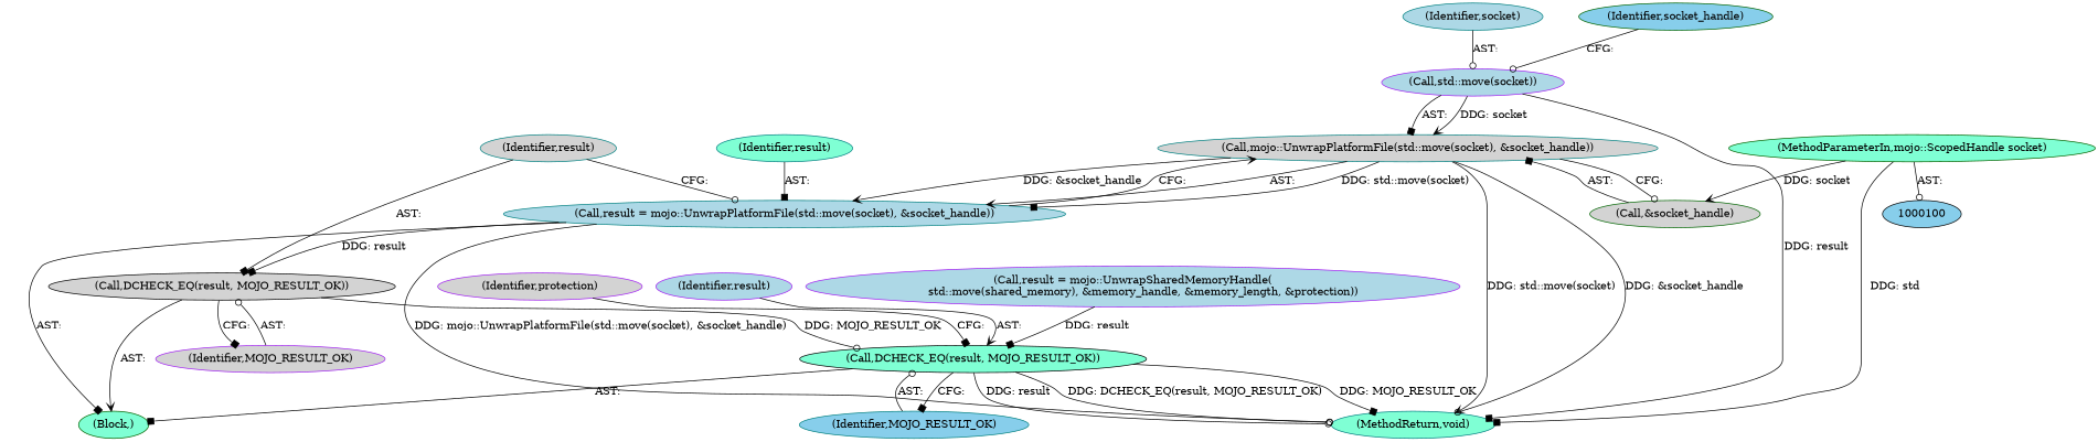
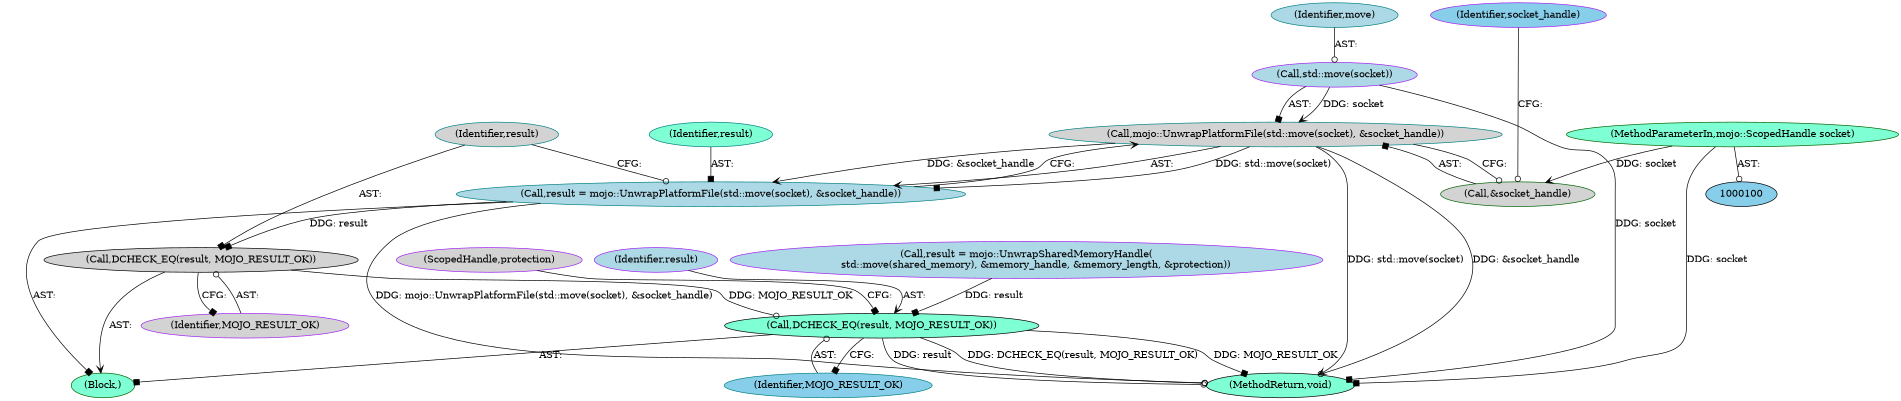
  digraph {
    node [color=teal fillcolor=lightgrey style=filled]
    edge [arrowhead=box]
    n1 [color=purple fillcolor=lightblue label="(Call,std::move(socket))"]
    n2 [label="(Call,mojo::UnwrapPlatformFile(std::move(socket), &socket_handle))"]
-   n3 [fillcolor=aquamarine label="(MethodReturn,void)"]
+   n3 [color=black fillcolor=aquamarine label="(MethodReturn,void)"]
    n4 [fillcolor=lightblue label="(Call,result = mojo::UnwrapPlatformFile(std::move(socket), &socket_handle))"]
    n5 [color=darkgreen label="(Call,&socket_handle)"]
-   n6 [fillcolor=lightblue label="(Identifier,socket)"]
+   n6 [fillcolor=lightblue label="(Identifier,move)"]
    n7 [color=darkgreen fillcolor=aquamarine label="(MethodParameterIn,mojo::ScopedHandle socket)"]
    1000100 [color=black fillcolor=skyblue]
    n9 [color=black label="(Call,DCHECK_EQ(result, MOJO_RESULT_OK))"]
    n10 [color=darkgreen fillcolor=aquamarine label="(Block,)"]
    n11 [color=black fillcolor=aquamarine label="(Call,DCHECK_EQ(result, MOJO_RESULT_OK))"]
    n12 [color=purple label="(Identifier,MOJO_RESULT_OK)"]
    n13 [fillcolor=skyblue label="(Identifier,MOJO_RESULT_OK)"]
    n14 [label="(Identifier,result)"]
    n15 [color=purple fillcolor=lightblue label="(Call,result = mojo::UnwrapSharedMemoryHandle(\n      std::move(shared_memory), &memory_handle, &memory_length, &protection))"]
-   n16 [color=purple label="(Identifier,protection)"]
-   n17 [color=darkgreen fillcolor=skyblue label="(Identifier,socket_handle)"]
+   n16 [color=purple label="(ScopedHandle,protection)"]
+   n17 [color=purple fillcolor=skyblue label="(Identifier,socket_handle)"]
    n18 [color=purple fillcolor=lightblue label="(Identifier,result)"]
    n19 [fillcolor=aquamarine label="(Identifier,result)"]
    n1 -> n2 [label="AST: "]
    n1 -> n2 [arrowhead=vee label="DDG: socket"]
-   n1 -> n3 [label="DDG: result"]
+   n1 -> n3 [label="DDG: socket"]
    n2 -> n3 [arrowhead=vee label="DDG: std::move(socket)"]
    n2 -> n3 [arrowhead=odot label="DDG: &socket_handle"]
    n2 -> n4 [arrowhead=vee label="AST: "]
    n2 -> n4 [label="DDG: std::move(socket)"]
    n2 -> n4 [arrowhead=vee label="DDG: &socket_handle"]
    n2 -> n5 [arrowhead=odot label="CFG: "]
    n4 -> n2 [arrowhead=vee label="CFG: "]
    n4 -> n3 [arrowhead=odot label="DDG: mojo::UnwrapPlatformFile(std::move(socket), &socket_handle)"]
    n4 -> n9 [label="DDG: result"]
    n4 -> n10 [label="AST: "]
    n5 -> n2 [label="AST: "]
    n6 -> n1 [arrowhead=odot label="AST: "]
-   n7 -> n3 [label="DDG: std"]
+   n7 -> n3 [label="DDG: socket"]
    n7 -> n5 [arrowhead=vee label="DDG: socket"]
    n7 -> 1000100 [arrowhead=odot label="AST: "]
    n9 -> n10 [arrowhead=vee label="AST: "]
    n9 -> n11 [arrowhead=odot label="DDG: MOJO_RESULT_OK"]
    n9 -> n12 [label="CFG: "]
    n11 -> n3 [arrowhead=odot label="DDG: result"]
    n11 -> n3 [arrowhead=odot label="DDG: DCHECK_EQ(result, MOJO_RESULT_OK)"]
    n11 -> n3 [label="DDG: MOJO_RESULT_OK"]
    n11 -> n10 [label="AST: "]
    n11 -> n13 [label="CFG: "]
    n12 -> n9 [arrowhead=odot label="AST: "]
    n13 -> n11 [arrowhead=odot label="AST: "]
    n14 -> n4 [arrowhead=odot label="CFG: "]
    n14 -> n9 [label="AST: "]
    n15 -> n11 [label="DDG: result"]
    n16 -> n11 [label="CFG: "]
-   n17 -> n1 [arrowhead=odot label="CFG: "]
+   n17 -> n5 [arrowhead=odot label="CFG: "]
    n18 -> n11 [arrowhead=vee label="AST: "]
    n19 -> n4 [label="AST: "]
  }
